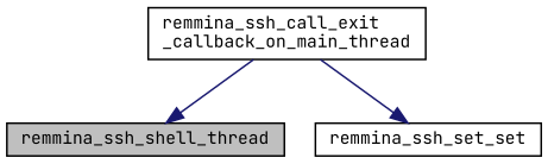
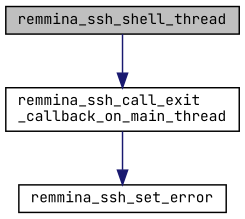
  digraph {
    fontname="JetBrains Mono"
    rankdir=TB
    node [color=black fillcolor=white fontname="JetBrains Mono" fontsize=10 shape=record style=filled]
    edge [color=midnightblue fontname="JetBrains Mono" fontsize=10 labelfontname=Helvetica labelfontsize=10 style=solid]
    n1 [fillcolor=grey75 fontcolor=black height=0.2 label=remmina_ssh_shell_thread width=0.4]
    n2 [height=0.2 label="remmina_ssh_call_exit\l_callback_on_main_thread" width=0.4]
-   n3 [height=0.2 label=remmina_ssh_set_set width=0.4]
-   n2 -> n1
+   n3 [height=0.2 label=remmina_ssh_set_error width=0.4]
+   n1 -> n2
    n2 -> n3
  }
